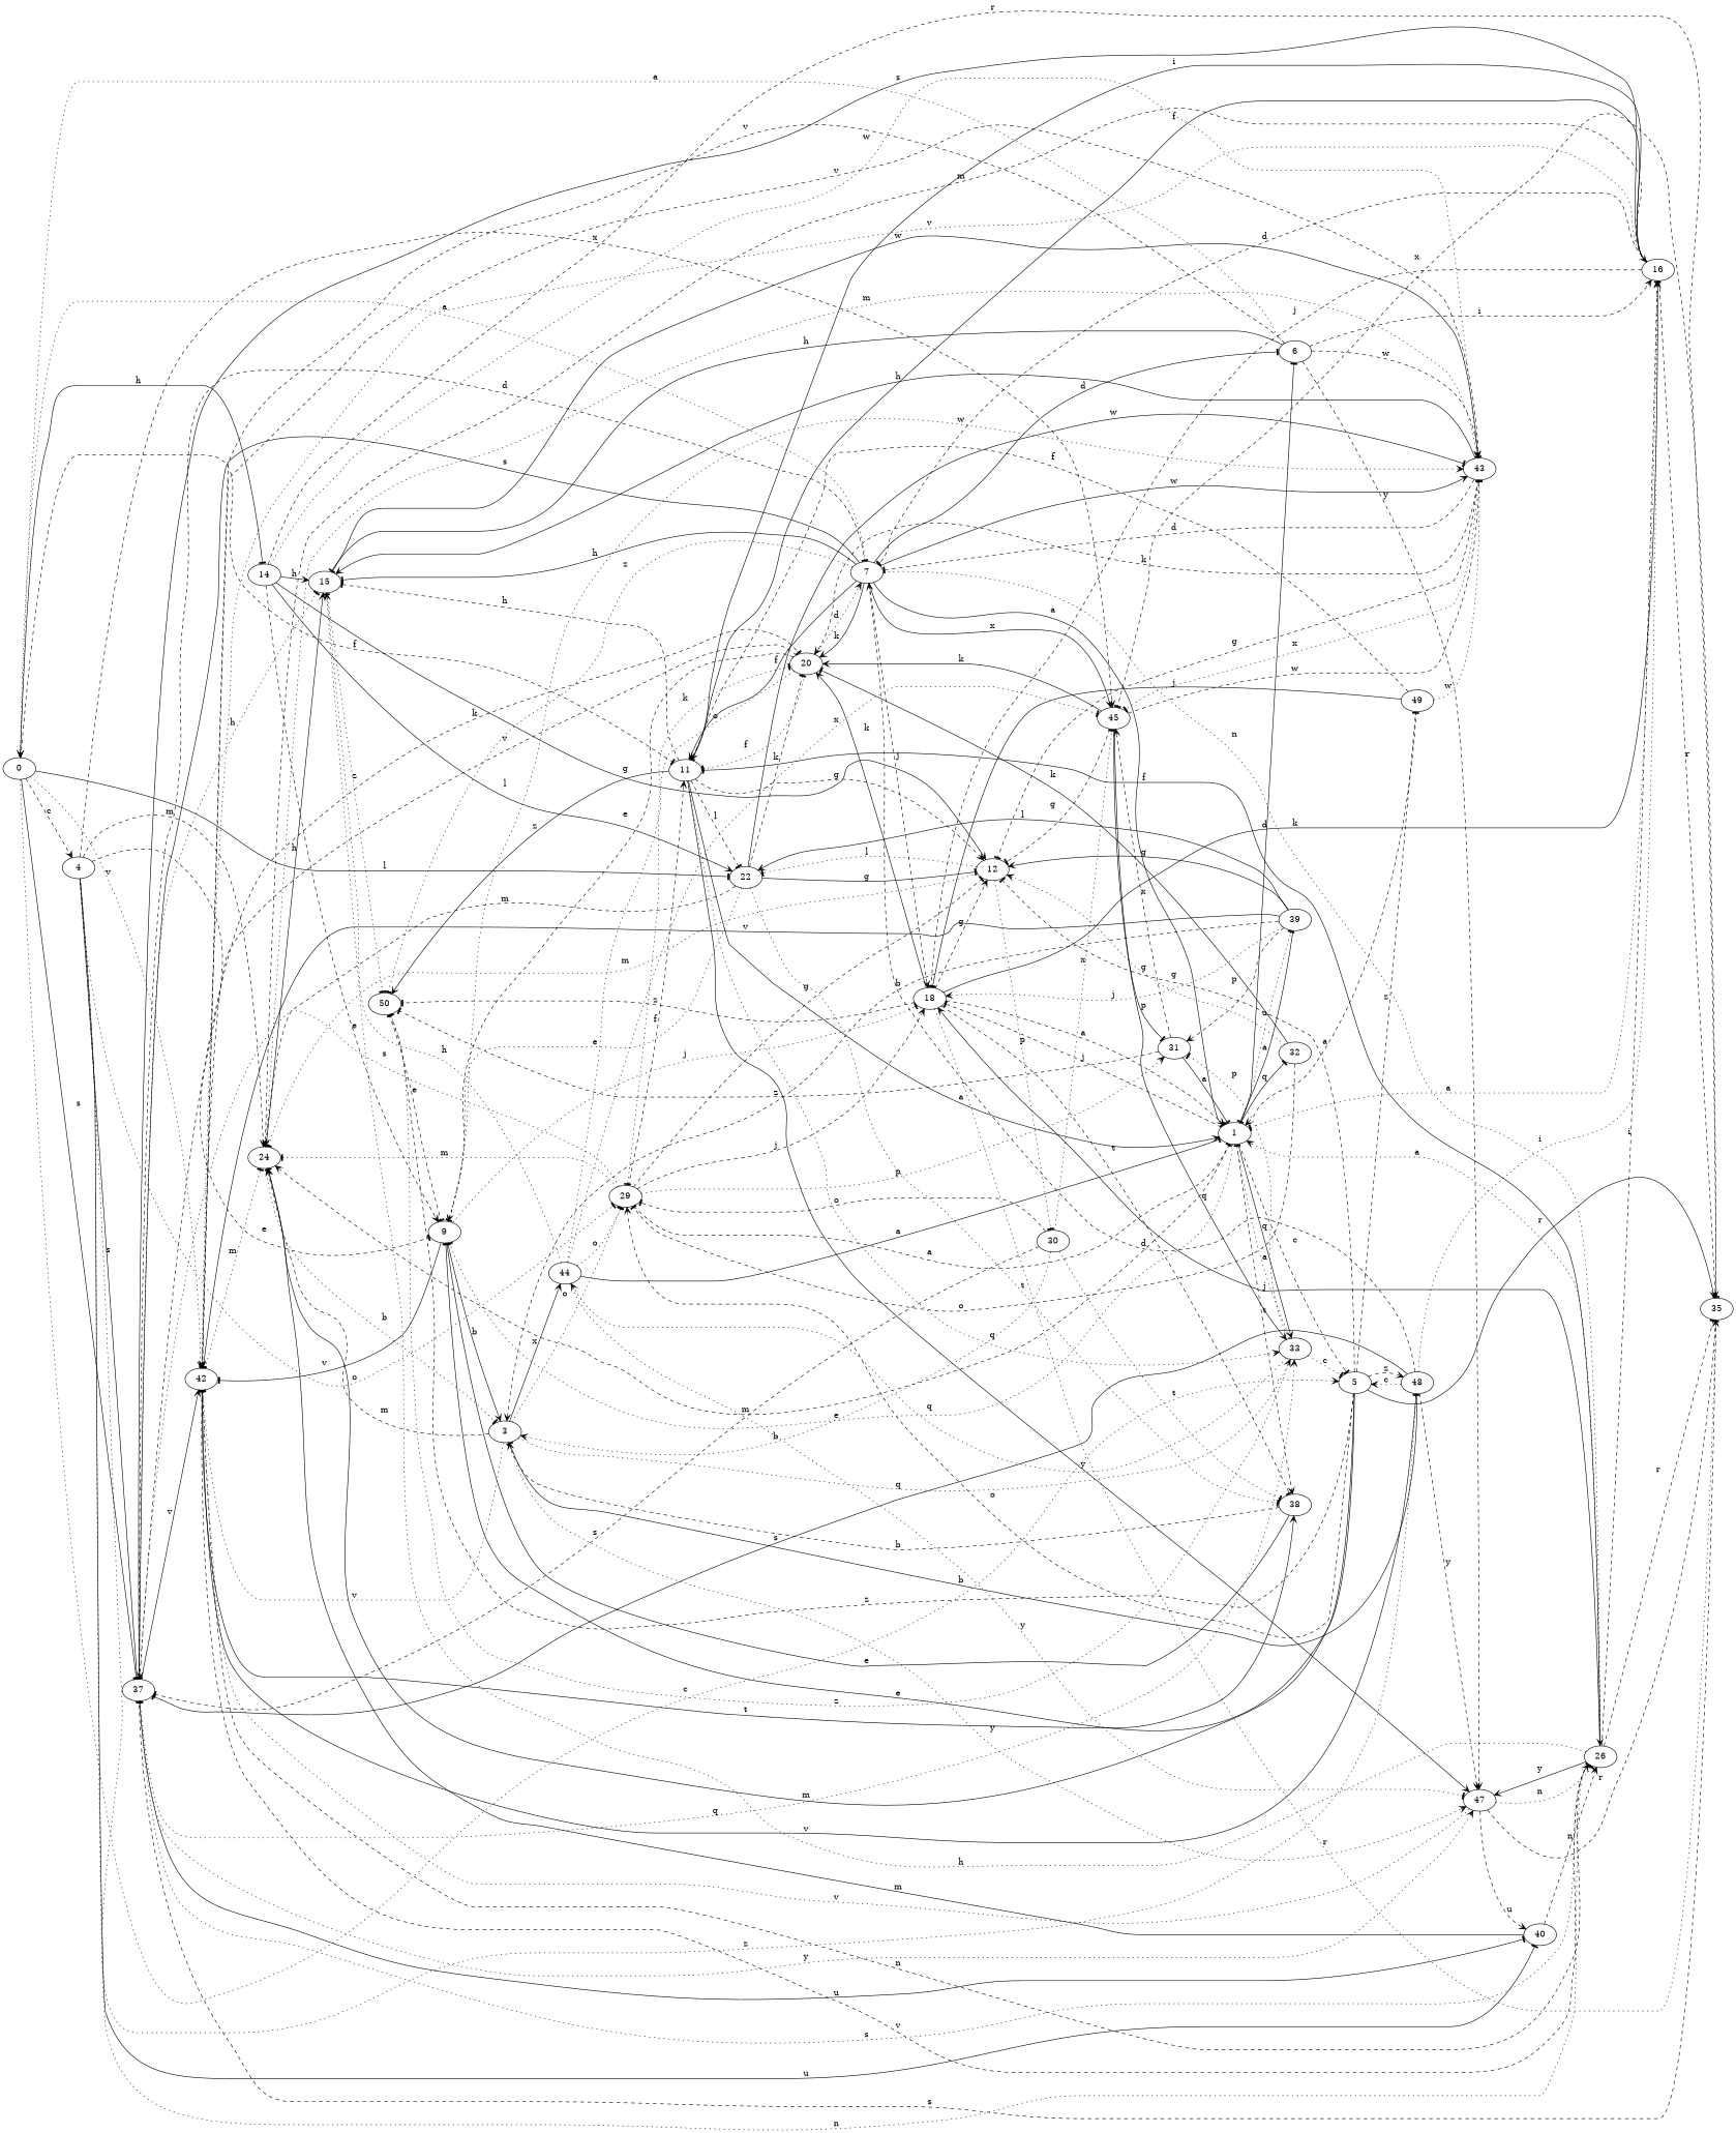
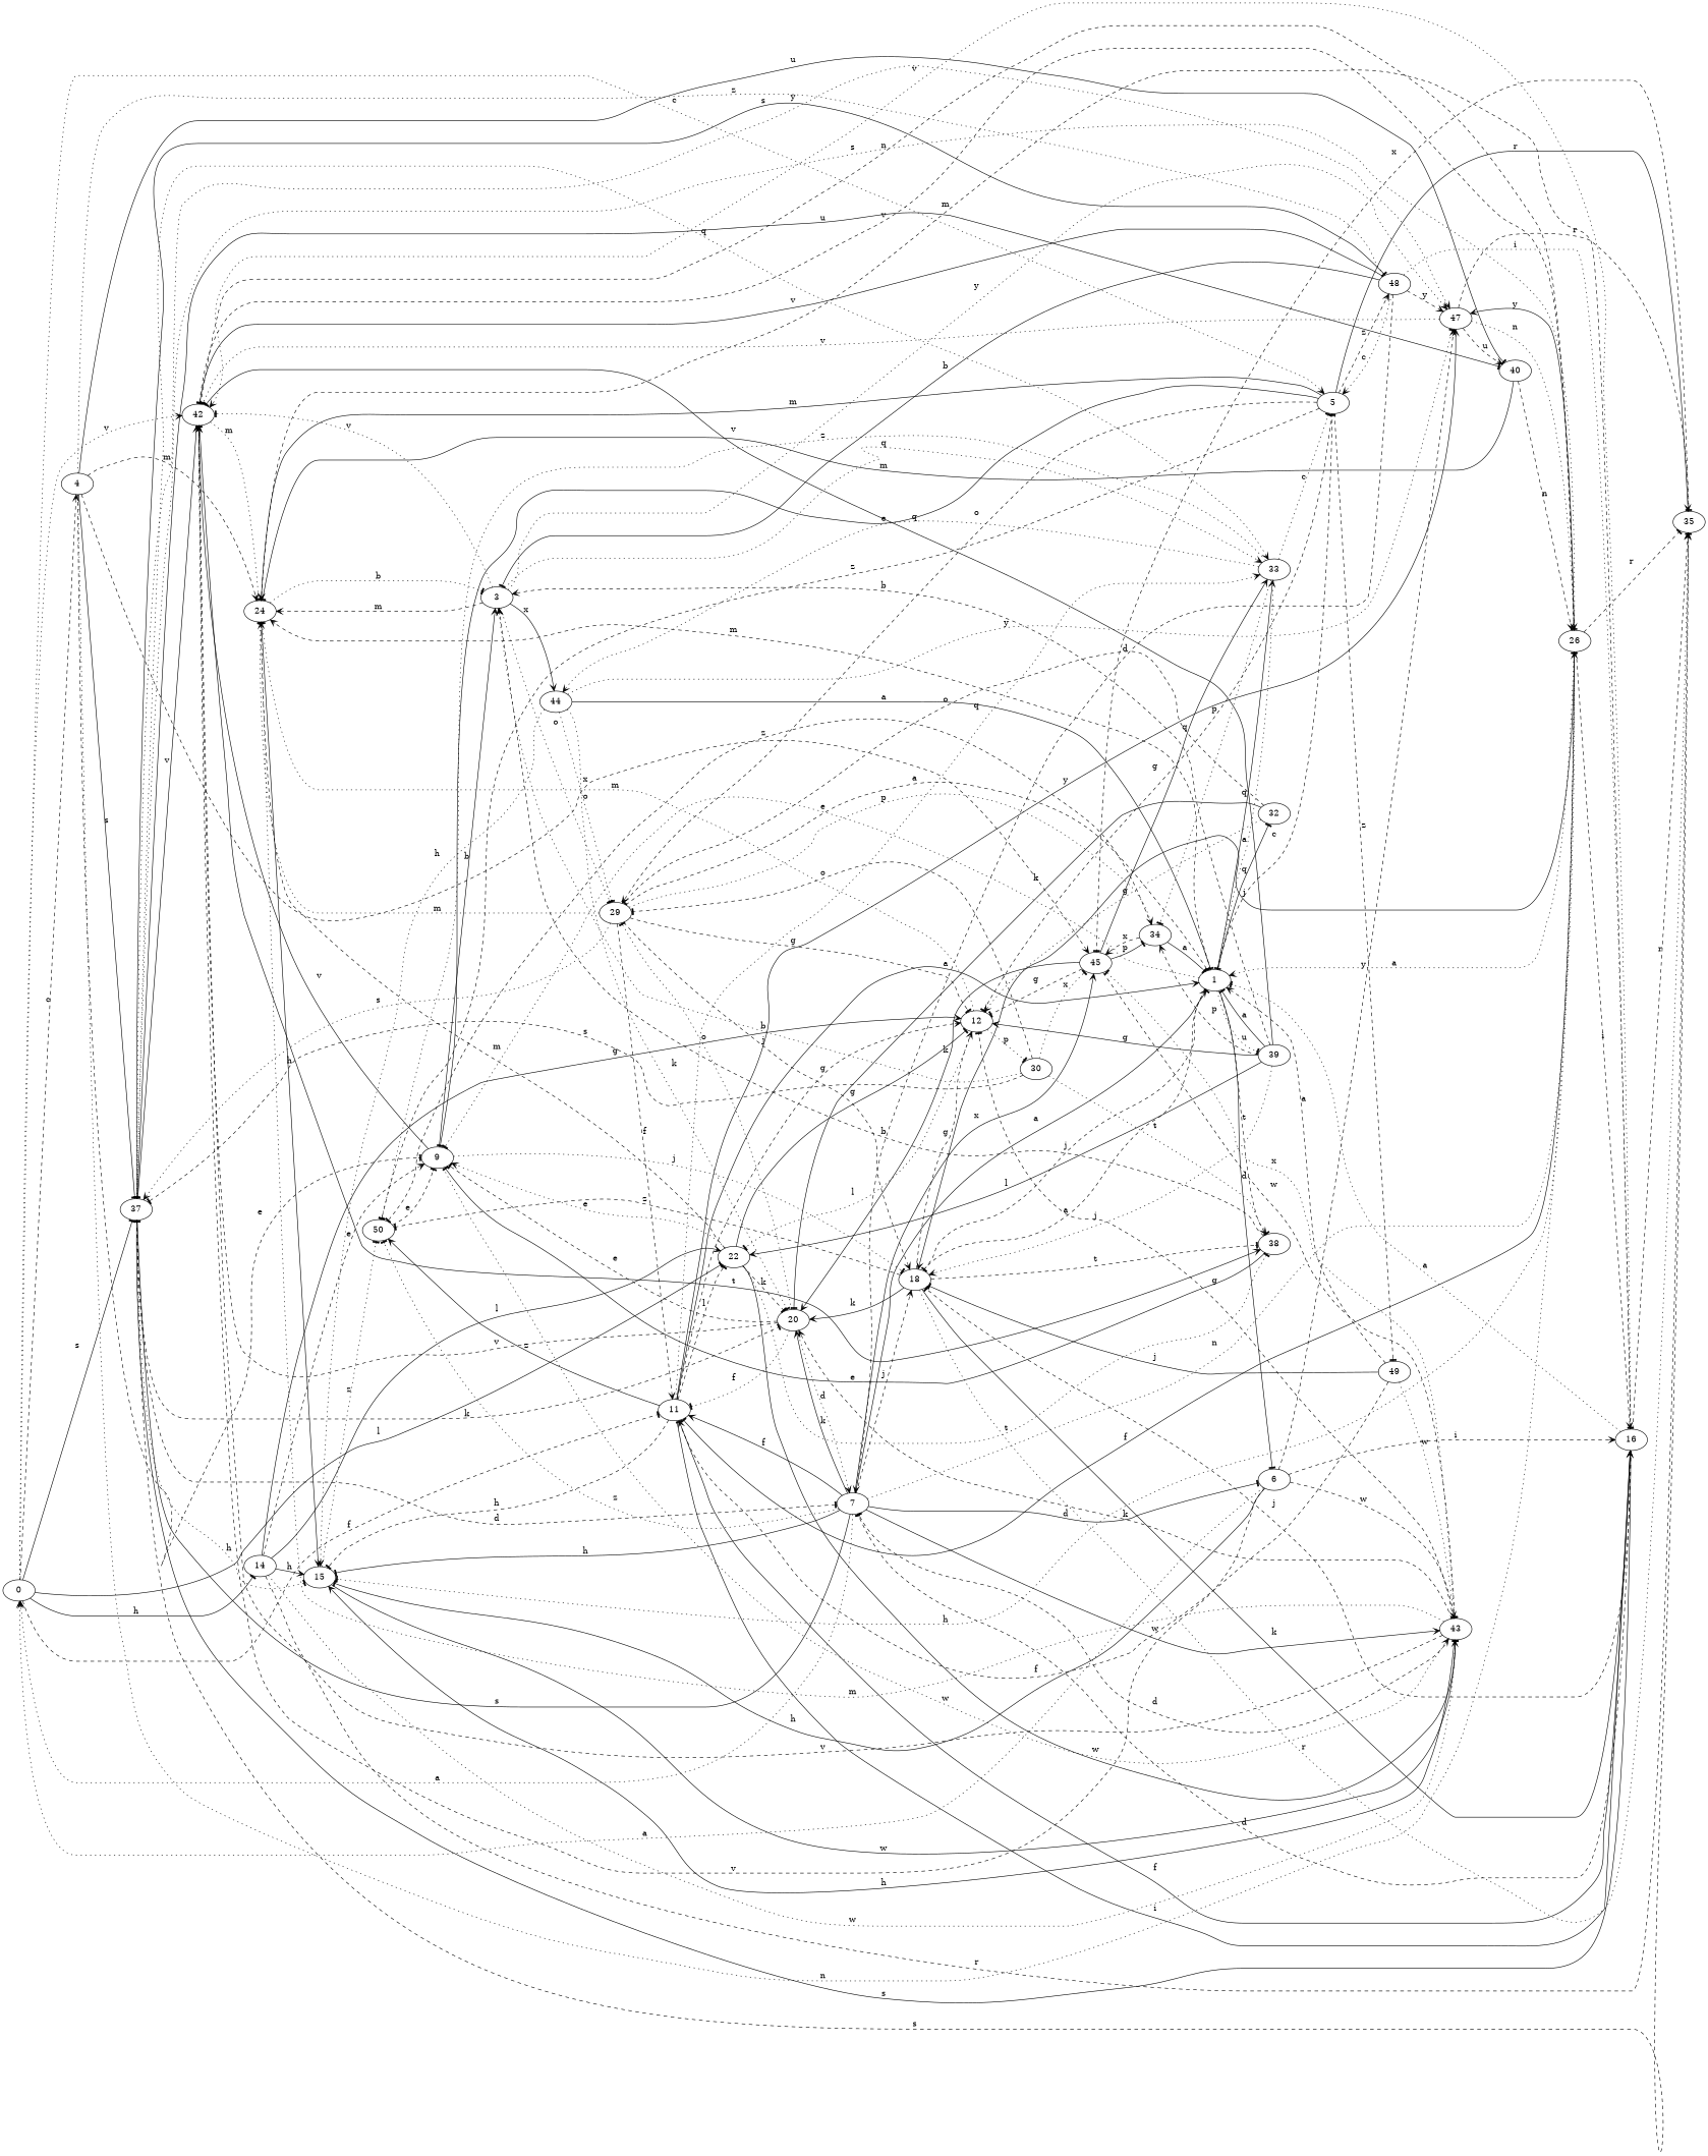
  strict digraph {
    rankdir=LR
    edge [arrowhead=tee style=dashed]
    0
    4
    5
    11
    14
    22
    37
    42
    9
    24
    29
    26
    40
    45
    48
    12
    35
    49
    50
    1
    33
    47
    15
    16
    43
    38
    20
    7
    6
    18
    32
    39
    3
    44
-   31
+   31 [label=34]
    30
    0 -> 4 [arrowhead=vee label=c]
    0 -> 5 [arrowhead=vee label=c style=dotted]
    0 -> 11 [label=f]
    0 -> 14 [label=h style=solid]
    0 -> 22 [label=l style=solid]
    0 -> 37 [label=s style=solid]
    0 -> 42 [arrowhead=vee label=v style=dotted]
    4 -> 37 [label=s style=solid]
    4 -> 9 [label=e]
    4 -> 24 [arrowhead=vee label=m]
-   4 -> 29 [label=o style=dotted]
    4 -> 26 [label=n style=dotted]
    4 -> 40 [label=u style=solid]
    4 -> 45 [arrowhead=vee label=x]
    4 -> 48 [label=z style=dotted]
    5 -> 9 [label=e style=solid]
    5 -> 24 [arrowhead=vee label=m style=solid]
    5 -> 29 [arrowhead=vee label=o]
    5 -> 48 [arrowhead=vee label=z]
    5 -> 12 [label=g]
    5 -> 35 [arrowhead=vee label=r style=solid]
    5 -> 49 [label=z]
    5 -> 50 [label=z]
    11 -> 22 [label=l]
    11 -> 12 [arrowhead=vee label=g]
    11 -> 50 [arrowhead=vee label=z style=solid]
    11 -> 1 [arrowhead=vee label=a style=solid]
    11 -> 33 [arrowhead=vee label=q style=dotted]
    11 -> 47 [arrowhead=vee label=y style=solid]
    11 -> 15 [label=h]
    11 -> 16 [arrowhead=vee label=i style=solid]
    14 -> 22 [arrowhead=vee label=l style=solid]
    14 -> 9 [arrowhead=vee label=e]
    14 -> 12 [arrowhead=vee label=g style=solid]
    14 -> 35 [label=r]
    14 -> 15 [arrowhead=vee label=h style=solid]
    14 -> 43 [arrowhead=vee label=w style=dotted]
    22 -> 9 [arrowhead=vee label=e style=dotted]
    22 -> 24 [label=m]
    22 -> 12 [label=g style=solid]
    22 -> 43 [label=w style=solid]
    22 -> 38 [label=t style=dotted]
    22 -> 20 [label=k]
    37 -> 42 [arrowhead=vee label=v style=solid]
    37 -> 40 [label=u style=solid]
    37 -> 33 [arrowhead=vee label=q style=dotted]
    37 -> 47 [arrowhead=vee label=y style=dotted]
    37 -> 15 [label=h style=dotted]
    37 -> 20 [label=k]
    37 -> 7 [label=d]
    42 -> 24 [label=m style=dotted]
    42 -> 26 [arrowhead=vee label=n]
    42 -> 38 [arrowhead=vee label=t style=solid]
    9 -> 42 [label=v style=solid]
    9 -> 43 [arrowhead=vee label=w style=dotted]
    9 -> 18 [label=j style=dotted]
    9 -> 3 [arrowhead=vee label=b style=solid]
    24 -> 15 [arrowhead=vee label=h style=solid]
    24 -> 3 [label=b style=dotted]
    29 -> 11 [arrowhead=vee label=f]
    29 -> 37 [arrowhead=vee label=s style=dotted]
    29 -> 24 [label=m style=dotted]
    29 -> 12 [label=g]
    29 -> 1 [label=a]
    29 -> 18 [arrowhead=vee label=j]
    29 -> 31 [arrowhead=vee label=p style=dotted]
    26 -> 11 [label=f style=solid]
    26 -> 37 [label=s style=dotted]
    26 -> 42 [label=v]
    26 -> 35 [label=r]
    26 -> 1 [arrowhead=vee label=a style=dotted]
    26 -> 47 [arrowhead=vee label=y style=solid]
    26 -> 15 [label=h style=dotted]
    26 -> 16 [arrowhead=vee label=i]
    26 -> 18 [arrowhead=vee label=j style=solid]
    40 -> 24 [label=m style=solid]
    40 -> 26 [arrowhead=vee label=n]
    45 -> 12 [label=g]
    45 -> 33 [arrowhead=vee label=q style=solid]
    45 -> 43 [label=w]
    45 -> 20 [arrowhead=vee label=k style=solid]
    45 -> 31 [label=p style=solid]
    48 -> 5 [arrowhead=vee label=c style=dotted]
    48 -> 37 [label=s style=solid]
    48 -> 42 [label=v style=solid]
    48 -> 47 [arrowhead=vee label=y]
    48 -> 16 [label=i style=dotted]
    48 -> 7 [arrowhead=vee label=d]
    48 -> 3 [label=b style=solid]
    12 -> 22 [label=l style=dotted]
    12 -> 24 [label=m style=dotted]
    12 -> 30 [label=p style=dotted]
    35 -> 37 [label=s]
    35 -> 45 [label=x]
    49 -> 11 [label=f]
    49 -> 1 [arrowhead=vee label=a]
    49 -> 43 [label=w style=dotted]
    49 -> 18 [label=j style=solid]
    50 -> 9 [label=e]
    1 -> 5 [label=c]
    1 -> 9 [label=e style=dotted]
    1 -> 24 [arrowhead=vee label=m]
    1 -> 33 [arrowhead=vee label=q style=solid]
    1 -> 38 [arrowhead=vee label=t]
    1 -> 6 [label=d style=solid]
    1 -> 18 [label=j]
    1 -> 32 [label=q style=solid]
    1 -> 39 [label=u style=dotted]
    33 -> 5 [label=c style=dotted]
    33 -> 50 [label=z style=dotted]
    33 -> 1 [label=a style=dotted]
    33 -> 44 [arrowhead=vee label=q style=dotted]
    33 -> 31 [label=p style=dotted]
    47 -> 42 [label=v style=dotted]
    47 -> 26 [label=n style=dotted]
    47 -> 40 [arrowhead=vee label=u]
    47 -> 35 [label=r]
    15 -> 50 [label=z style=dotted]
    15 -> 43 [label=w style=solid]
    16 -> 11 [arrowhead=vee label=f style=solid]
    16 -> 37 [label=s style=solid]
    16 -> 42 [arrowhead=vee label=v style=dotted]
    16 -> 24 [arrowhead=vee label=m]
    16 -> 35 [arrowhead=vee label=r]
    16 -> 1 [label=a style=dotted]
    16 -> 7 [label=d]
    16 -> 18 [label=j]
    43 -> 42 [arrowhead=vee label=v]
    43 -> 24 [arrowhead=vee label=m style=dotted]
    43 -> 45 [label=x style=dotted]
    43 -> 12 [label=g]
    43 -> 15 [arrowhead=vee label=h style=solid]
    43 -> 20 [arrowhead=vee label=k]
    43 -> 7 [label=d]
    38 -> 9 [label=e style=solid]
    38 -> 3 [arrowhead=vee label=b]
    20 -> 11 [label=f style=dotted]
    20 -> 42 [arrowhead=vee label=v]
    20 -> 9 [label=e]
    20 -> 29 [label=o style=dotted]
    20 -> 7 [arrowhead=vee label=d style=dotted]
    7 -> 0 [arrowhead=vee label=a style=dotted]
    7 -> 11 [arrowhead=vee label=f style=solid]
    7 -> 37 [label=s style=solid]
    7 -> 26 [arrowhead=vee label=n style=dotted]
    7 -> 45 [arrowhead=vee label=x style=solid]
    7 -> 50 [label=z style=dotted]
    7 -> 1 [label=a style=solid]
    7 -> 15 [label=h style=solid]
    7 -> 43 [arrowhead=vee label=w style=solid]
    7 -> 20 [arrowhead=vee label=k style=solid]
    7 -> 6 [label=d style=solid]
    7 -> 18 [arrowhead=vee label=j]
    6 -> 0 [arrowhead=vee label=a style=dotted]
    6 -> 42 [label=v]
    6 -> 47 [arrowhead=vee label=y]
    6 -> 15 [label=h style=solid]
    6 -> 16 [arrowhead=vee label=i]
    6 -> 43 [arrowhead=vee label=w]
    18 -> 12 [arrowhead=vee label=g]
    18 -> 35 [arrowhead=vee label=r style=dotted]
    18 -> 50 [label=z]
    18 -> 1 [arrowhead=vee label=a]
    18 -> 16 [arrowhead=vee label=k style=solid]
    18 -> 38 [label=t]
    18 -> 20 [arrowhead=vee label=k style=solid]
    32 -> 29 [label=o]
    32 -> 12 [arrowhead=vee label=g style=dotted]
    32 -> 20 [label=k style=solid]
    39 -> 22 [arrowhead=vee label=l style=solid]
    39 -> 42 [label=v style=solid]
    39 -> 12 [arrowhead=vee label=g style=solid]
    39 -> 1 [label=a style=solid]
    39 -> 18 [arrowhead=vee label=j style=dotted]
    39 -> 3 [arrowhead=vee label=b]
    39 -> 31 [arrowhead=vee label=p]
    3 -> 42 [label=v style=dotted]
    3 -> 24 [arrowhead=vee label=m]
    3 -> 29 [label=o style=dotted]
    3 -> 33 [arrowhead=vee label=q style=dotted]
    3 -> 47 [arrowhead=vee label=y style=dotted]
    3 -> 44 [arrowhead=vee label=x style=solid]
    44 -> 29 [label=o style=dotted]
-   44 -> 45 [label=x style=dotted]
    44 -> 1 [label=a style=solid]
    44 -> 47 [label=y style=dotted]
    44 -> 15 [arrowhead=vee label=h style=dotted]
    44 -> 20 [label=k style=dotted]
    31 -> 45 [arrowhead=vee label=x]
    31 -> 50 [label=z]
    31 -> 1 [label=a style=solid]
    30 -> 37 [label=s]
    30 -> 29 [label=o]
    30 -> 45 [label=x style=dotted]
    30 -> 38 [label=t style=dotted]
    30 -> 3 [arrowhead=vee label=b style=dotted]
  }
